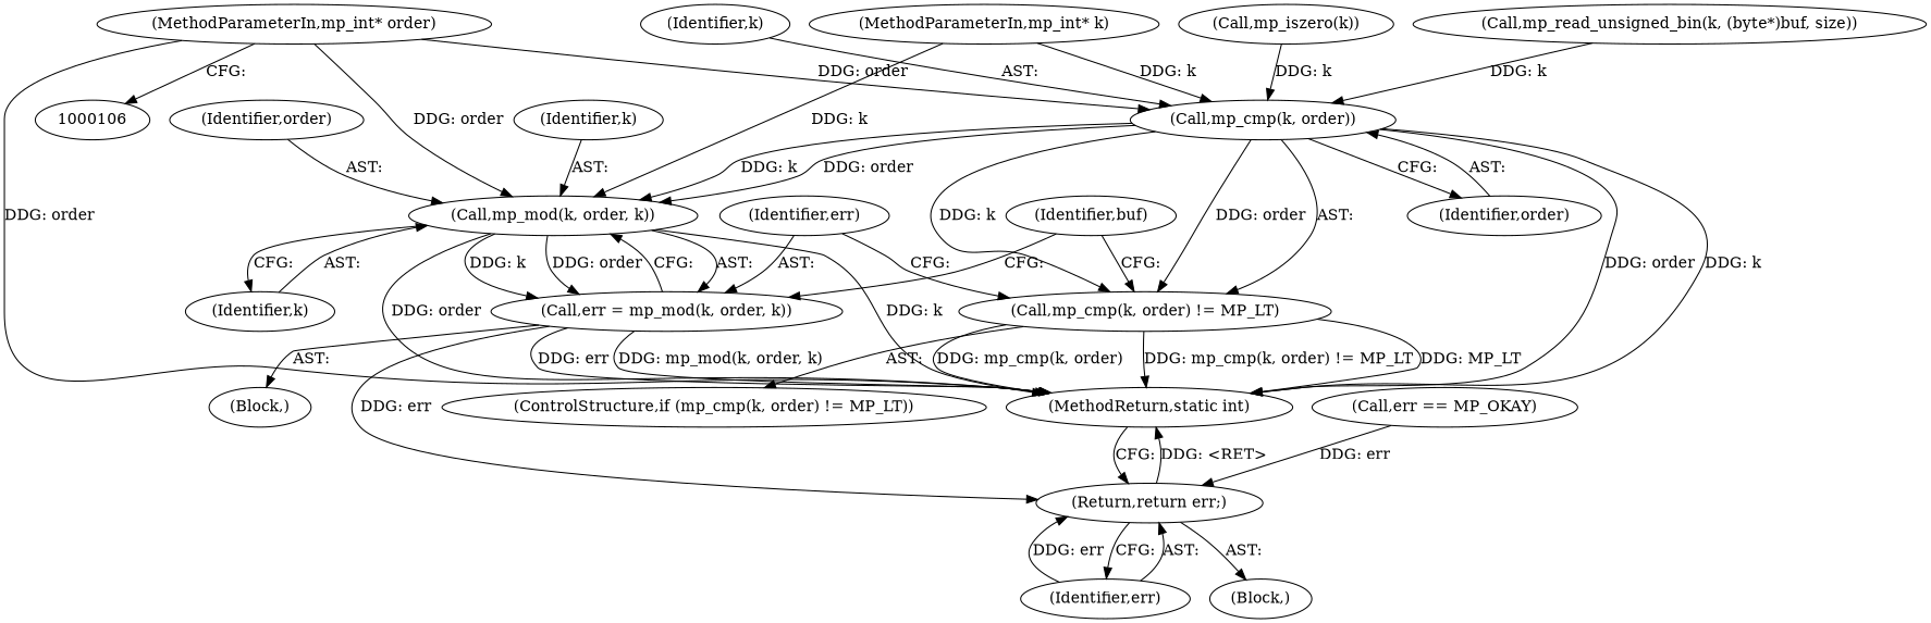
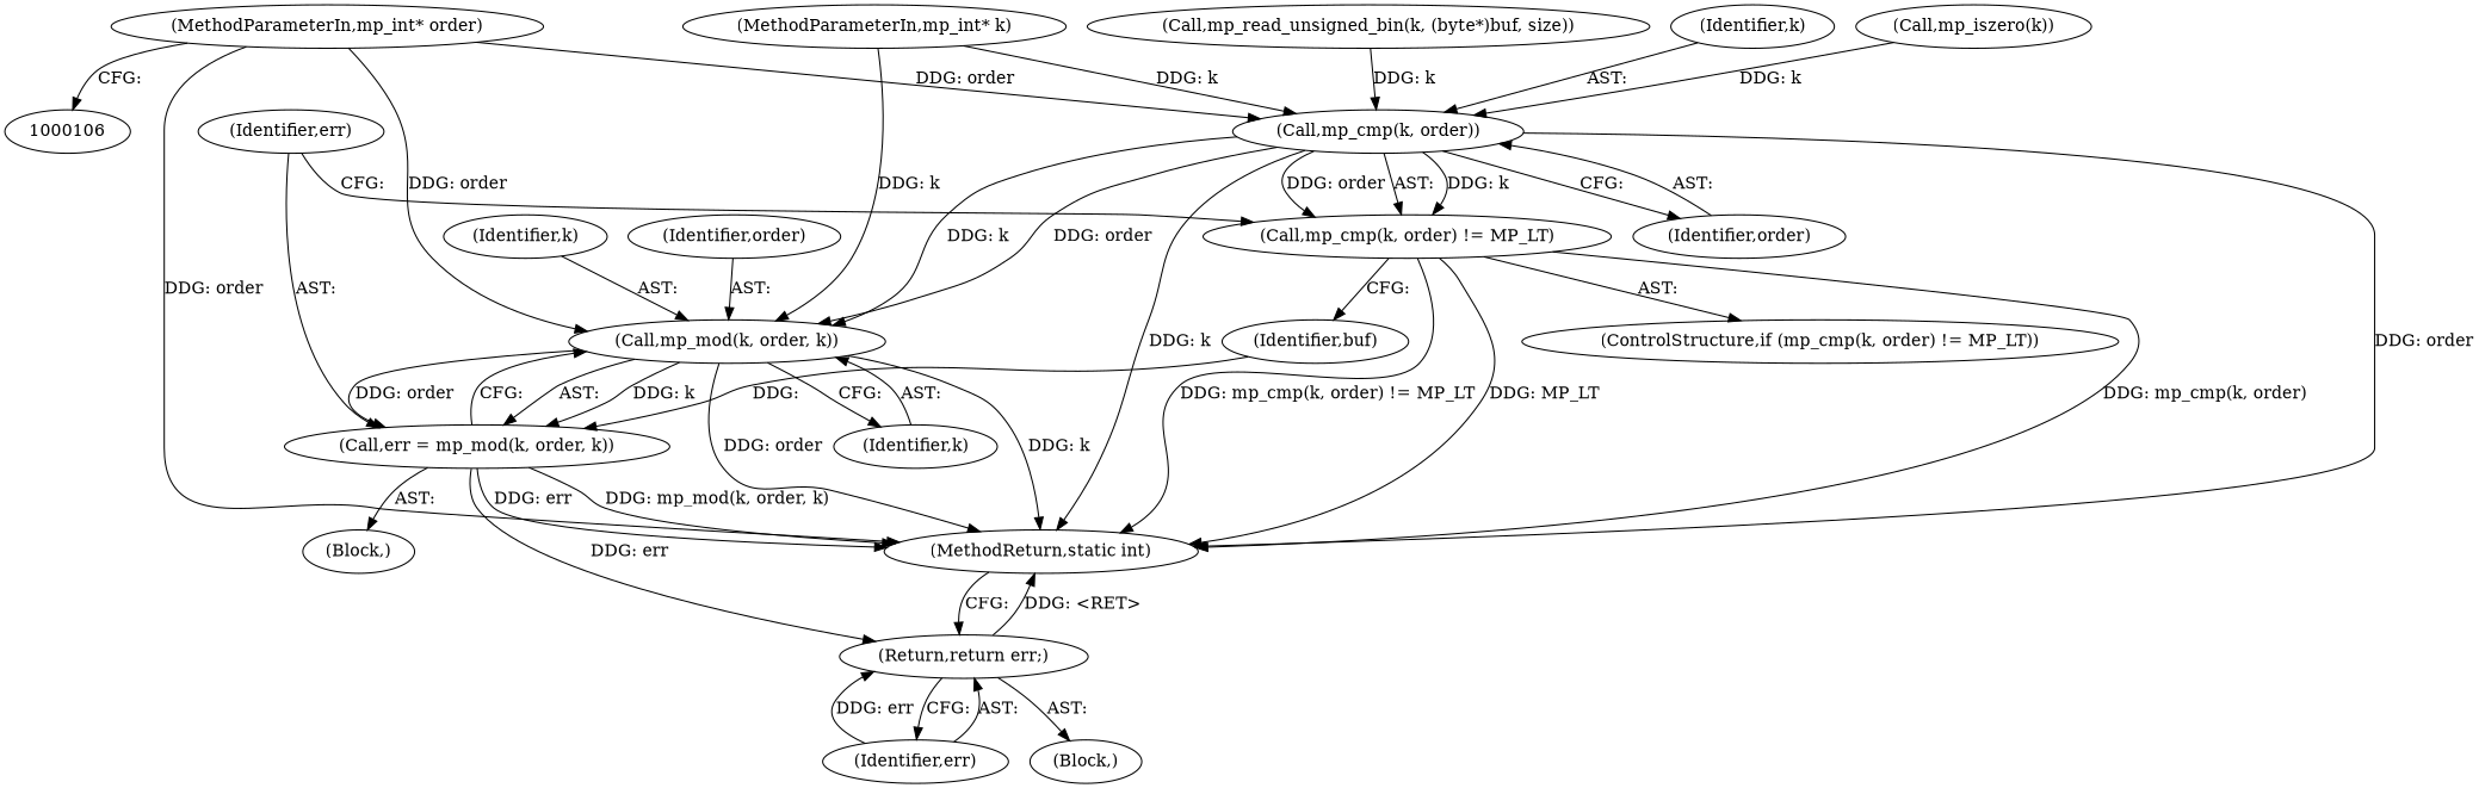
  digraph {
    n1 [label="(MethodParameterIn,mp_int* order)"]
    n2 [label="(Call,mp_cmp(k, order))"]
    n3 [label="(Call,mp_mod(k, order, k))"]
    n4 [label="(MethodReturn,static int)"]
    1000106
    n6 [label="(Call,mp_cmp(k, order) != MP_LT)"]
    n7 [label="(Identifier,order)"]
    n8 [label="(Call,err = mp_mod(k, order, k))"]
    n9 [label="(Identifier,k)"]
    n10 [label="(Return,return err;)"]
    n11 [label="(ControlStructure,if (mp_cmp(k, order) != MP_LT))"]
    n12 [label="(Block,)"]
    n13 [label="(Identifier,err)"]
    n14 [label="(Block,)"]
    n15 [label="(Identifier,k)"]
    n16 [label="(MethodParameterIn,mp_int* k)"]
    n17 [label="(Identifier,k)"]
    n18 [label="(Identifier,buf)"]
    n19 [label="(Call,mp_iszero(k))"]
-   n20 [label="(Call,err == MP_OKAY)"]
    n21 [label="(Identifier,err)"]
    n22 [label="(Identifier,order)"]
    n23 [label="(Call,mp_read_unsigned_bin(k, (byte*)buf, size))"]
    n1 -> n2 [label="DDG: order"]
    n1 -> n3 [label="DDG: order"]
    n1 -> n4 [label="DDG: order"]
    n1 -> 1000106 [label="CFG: "]
    n2 -> n3 [label="DDG: k"]
    n2 -> n3 [label="DDG: order"]
    n2 -> n4 [label="DDG: order"]
    n2 -> n4 [label="DDG: k"]
    n2 -> n6 [label="AST: "]
    n2 -> n6 [label="DDG: k"]
    n2 -> n6 [label="DDG: order"]
    n2 -> n7 [label="CFG: "]
    n3 -> n4 [label="DDG: k"]
    n3 -> n4 [label="DDG: order"]
    n3 -> n8 [label="AST: "]
    n3 -> n8 [label="DDG: k"]
    n3 -> n8 [label="DDG: order"]
    n3 -> n9 [label="CFG: "]
    n4 -> n10 [label="CFG: "]
    n6 -> n4 [label="DDG: MP_LT"]
    n6 -> n4 [label="DDG: mp_cmp(k, order)"]
    n6 -> n4 [label="DDG: mp_cmp(k, order) != MP_LT"]
    n6 -> n11 [label="AST: "]
    n7 -> n2 [label="AST: "]
    n8 -> n3 [label="CFG: "]
    n8 -> n4 [label="DDG: mp_mod(k, order, k)"]
    n8 -> n4 [label="DDG: err"]
    n8 -> n10 [label="DDG: err"]
    n8 -> n12 [label="AST: "]
    n9 -> n3 [label="AST: "]
    n10 -> n4 [label="DDG: <RET>"]
    n10 -> n13 [label="CFG: "]
    n10 -> n14 [label="AST: "]
    n13 -> n10 [label="AST: "]
    n13 -> n10 [label="DDG: err"]
    n15 -> n3 [label="AST: "]
    n16 -> n2 [label="DDG: k"]
    n16 -> n3 [label="DDG: k"]
    n17 -> n2 [label="AST: "]
-   n18 -> n6 [label="CFG: "]
-   n18 -> n8 [label="CFG: "]
+   n6 -> n18 [label="CFG: "]
+   n18 -> n8 [label="DDG: "]
    n19 -> n2 [label="DDG: k"]
-   n20 -> n10 [label="DDG: err"]
    n21 -> n6 [label="CFG: "]
    n21 -> n8 [label="AST: "]
    n22 -> n3 [label="AST: "]
    n23 -> n2 [label="DDG: k"]
  }
